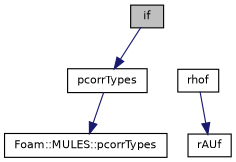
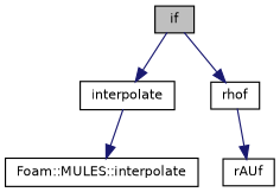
  digraph {
    fontname="DejaVu Sans"
    rankdir=TB
    node [color=black fontname="DejaVu Sans" fontsize=10 shape=record]
    edge [color=midnightblue fontname="DejaVu Sans" fontsize=10 labelfontname=FreeSans labelfontsize=10 style=solid]
    n1 [fillcolor=grey75 fontcolor=black height=0.2 label=if style=filled width=0.4]
-   n2 [height=0.2 label=pcorrTypes width=0.4]
+   n2 [height=0.2 label=interpolate width=0.4]
    n3 [height=0.2 label=rhof width=0.4]
-   n4 [height=0.2 label="Foam::MULES::pcorrTypes" width=0.4]
+   n4 [height=0.2 label="Foam::MULES::interpolate" width=0.4]
    n5 [height=0.2 label=rAUf width=0.4]
    n1 -> n2
+   n1 -> n3
    n2 -> n4
    n3 -> n5
  }
